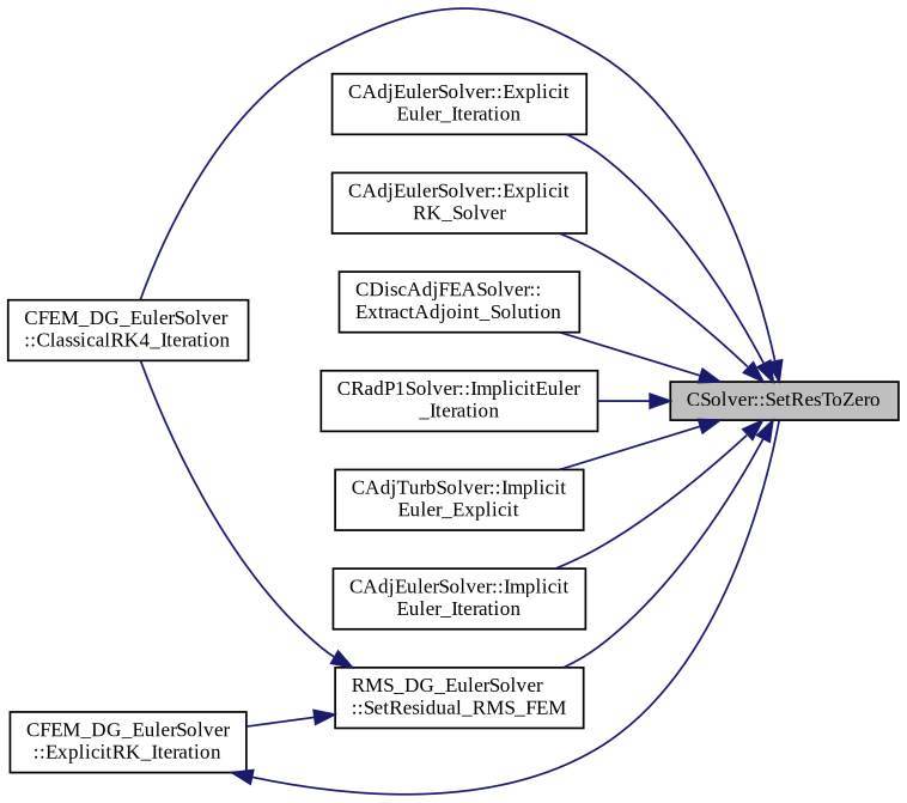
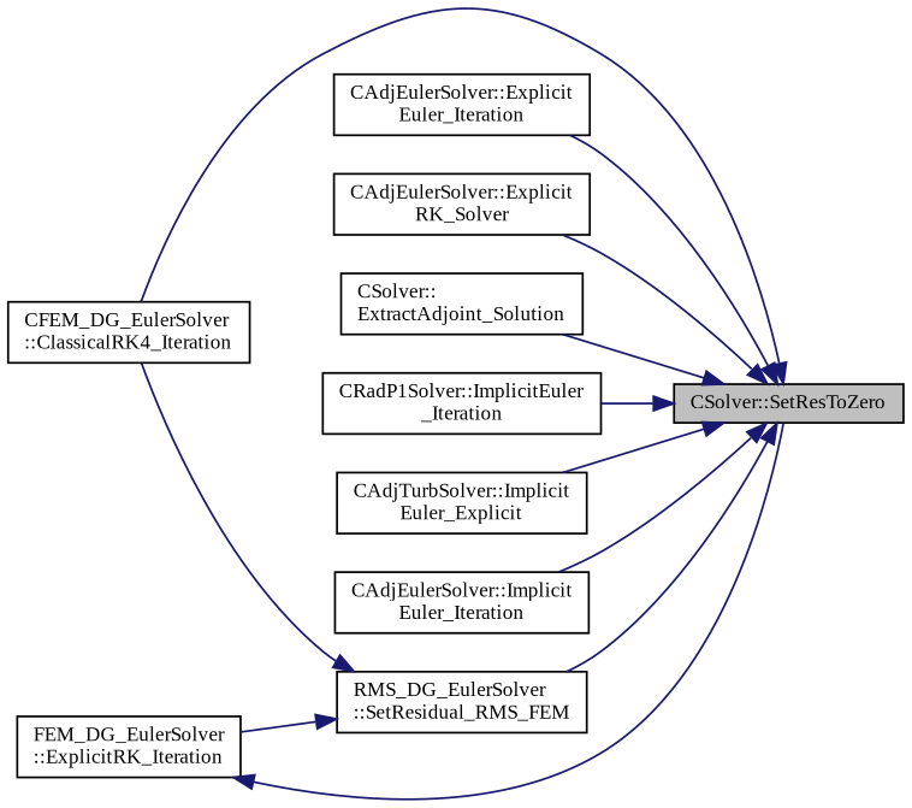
  digraph {
    fontname="Liberation Serif"
    rankdir=RL
    node [color=black fillcolor=white fontname="Liberation Serif" fontsize=10 shape=record style=filled]
    edge [color=midnightblue dir=back fontname="Liberation Serif" fontsize=10 labelfontname=Helvetica labelfontsize=10 style=solid]
    n1 [fillcolor=grey75 fontcolor=black height=0.2 label="CSolver::SetResToZero" width=0.4]
    n2 [height=0.2 label="CFEM_DG_EulerSolver\l::ClassicalRK4_Iteration" width=0.4]
    n3 [height=0.2 label="CAdjEulerSolver::Explicit\lEuler_Iteration" width=0.4]
    n4 [height=0.2 label="CAdjEulerSolver::Explicit\lRK_Solver" width=0.4]
-   n5 [height=0.2 label="CDiscAdjFEASolver::\lExtractAdjoint_Solution" width=0.4]
+   n5 [height=0.2 label="CSolver::\lExtractAdjoint_Solution" width=0.4]
    n6 [height=0.2 label="CRadP1Solver::ImplicitEuler\l_Iteration" width=0.4]
    n7 [height=0.2 label="CAdjTurbSolver::Implicit\lEuler_Explicit" width=0.4]
    n8 [height=0.2 label="CAdjEulerSolver::Implicit\lEuler_Iteration" width=0.4]
    n9 [height=0.2 label="RMS_DG_EulerSolver\l::SetResidual_RMS_FEM" width=0.4]
-   n10 [height=0.2 label="CFEM_DG_EulerSolver\l::ExplicitRK_Iteration" width=0.4]
+   n10 [height=0.2 label="FEM_DG_EulerSolver\l::ExplicitRK_Iteration" width=0.4]
    n1 -> n2
    n1 -> n3
    n1 -> n4
    n1 -> n5
    n1 -> n6
    n1 -> n7
    n1 -> n8
    n1 -> n9
    n9 -> n2
    n9 -> n10
    n10 -> n1
  }
